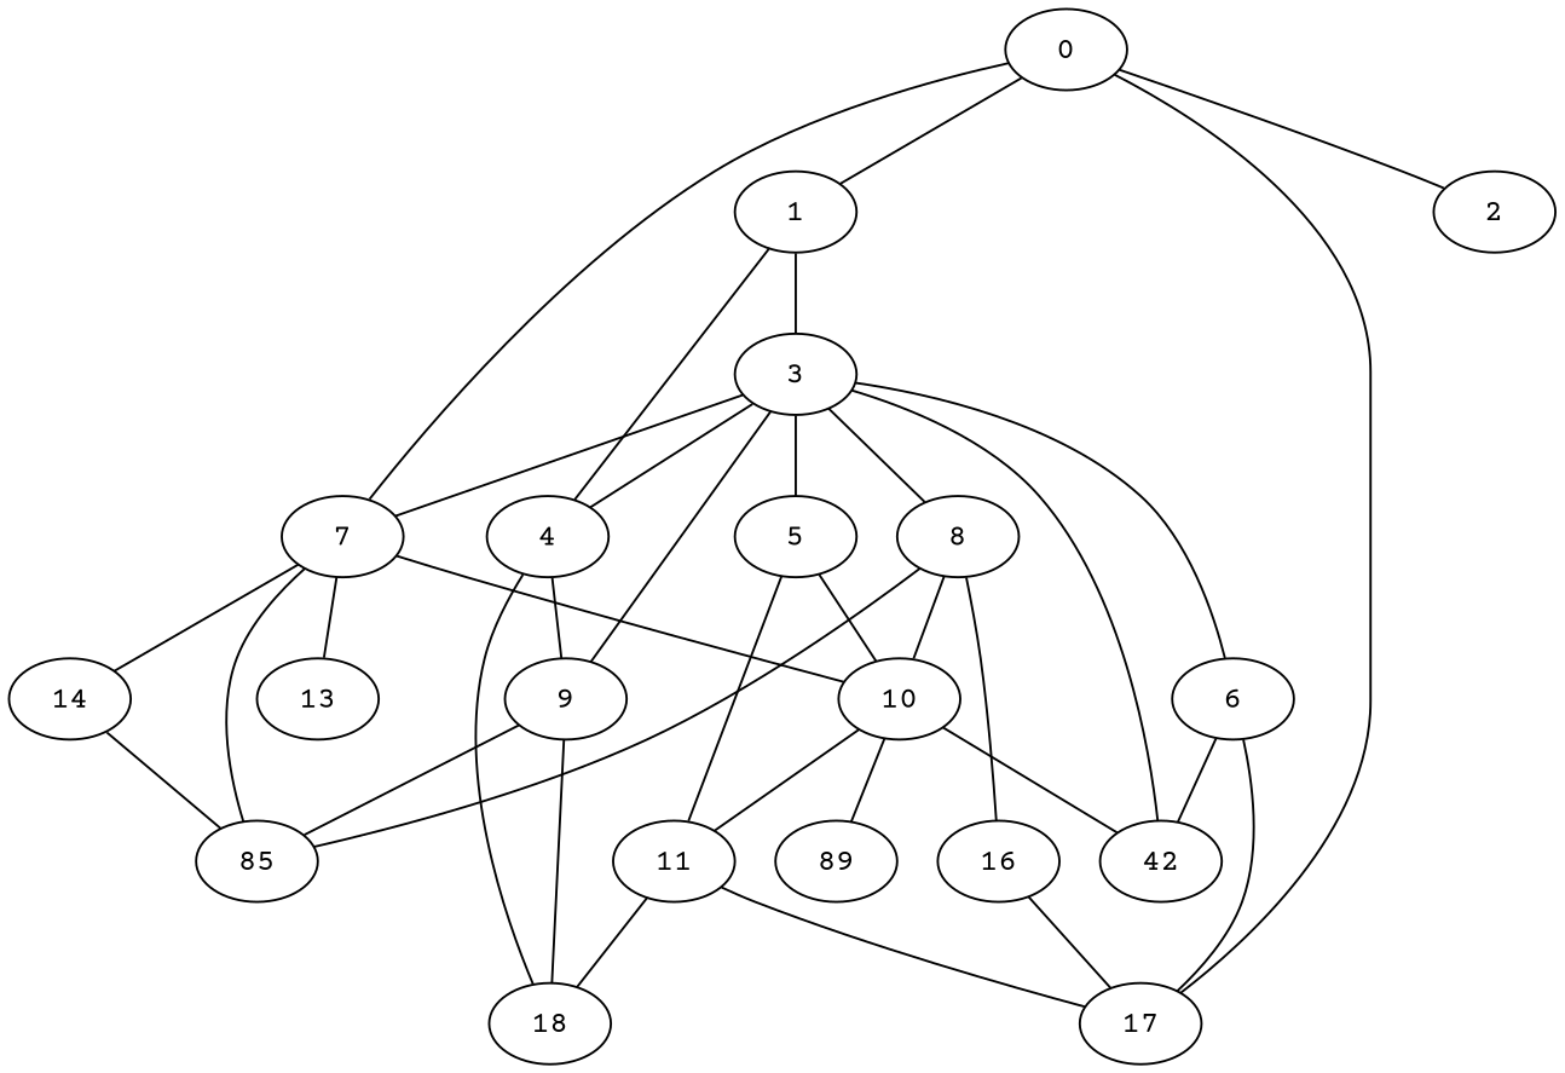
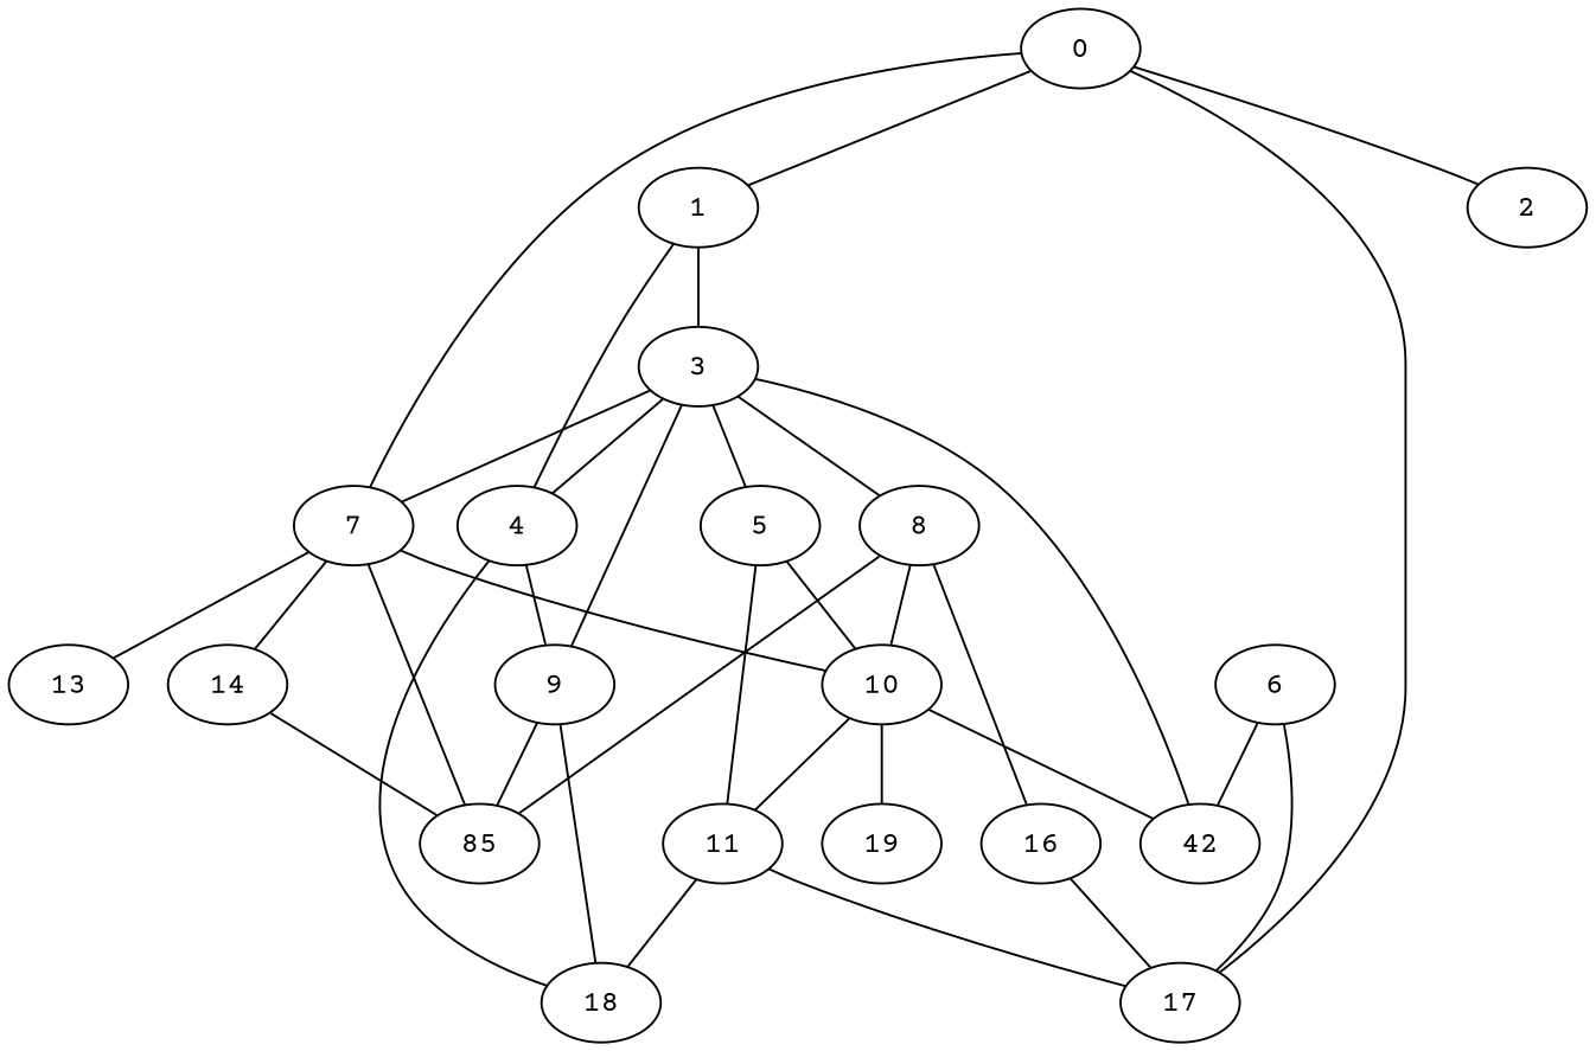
  graph {
    fontname="Courier Prime"
    node [fontname="Courier Prime"]
    edge [fontname="Courier Prime"]
    0
    1
    2
    7
    17
    3
    4
    10
    13
    14
    n11 [label=85]
    8
    5
    6
    n15 [label=42]
    9
    18
    11
-   19 [label=89]
+   19
    16
    0 -- 1
    0 -- 2
    0 -- 7
    0 -- 17
    1 -- 3
    1 -- 4
    7 -- 10
    7 -- 13
    7 -- 14
    7 -- n11
    3 -- 7
    3 -- 4
    3 -- 8
    3 -- 5
-   3 -- 6
    3 -- n15
    3 -- 9
    4 -- 9
    4 -- 18
    10 -- n15
    10 -- 11
    10 -- 19
    14 -- n11
    8 -- 10
    8 -- n11
    8 -- 16
    5 -- 10
    5 -- 11
    6 -- 17
    6 -- n15
    9 -- n11
    9 -- 18
    11 -- 17
    11 -- 18
    16 -- 17
  }
